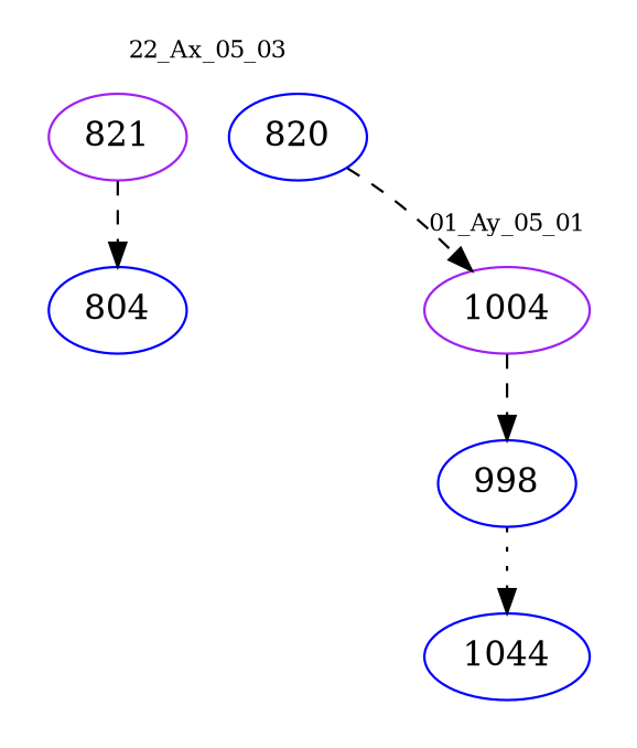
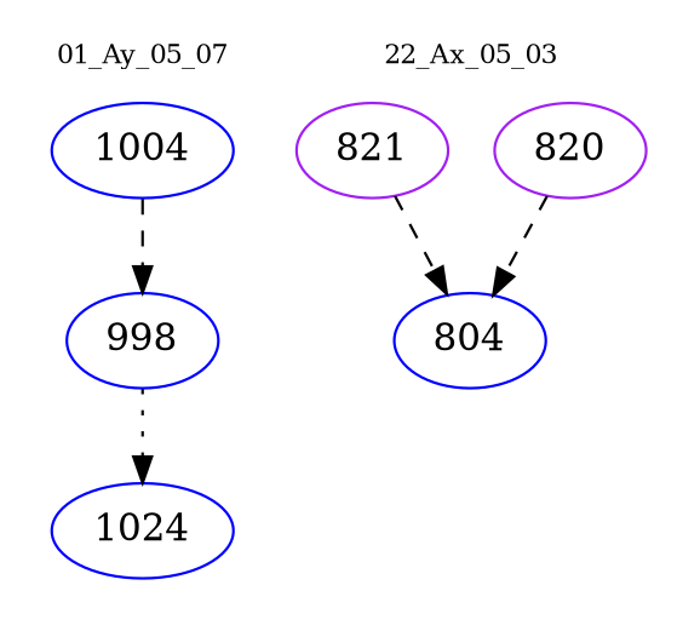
  digraph {
    node [color=blue]
    edge [color=black style=dashed]
-   n1 [color=purple label=1004]
+   n1 [label=1004]
    n2 [label=998]
-   n3 [label=1044]
-   n4 [label=820]
+   n3 [label=1024]
+   n4 [color=purple label=820]
    n5 [label=804]
    n6 [color=purple label=821]
    subgraph cluster_1 {
      color=white
      fontsize=10
-     label="01_Ay_05_01"
+     label="01_Ay_05_07"
      n1
      n2
      n3
    }
    subgraph cluster_2 {
      color=white
      fontsize=10
      label="22_Ax_05_03"
      n4
      n5
      n6
    }
    n1 -> n2
    n2 -> n3 [style=dotted]
-   n4 -> n1
+   n4 -> n5
    n6 -> n5
  }
